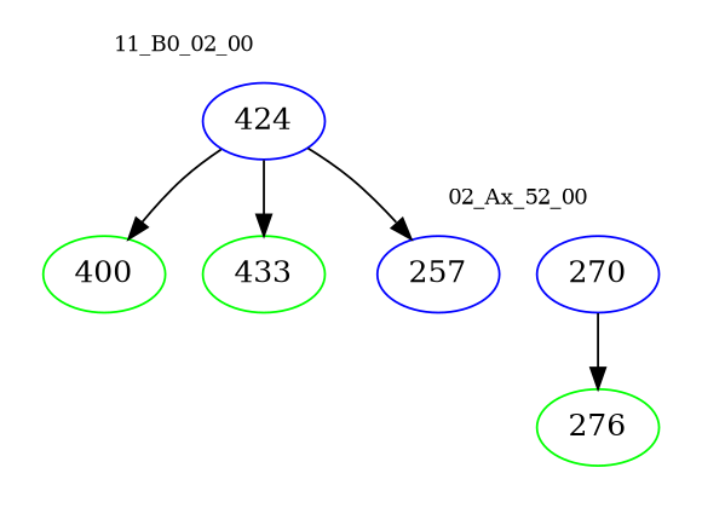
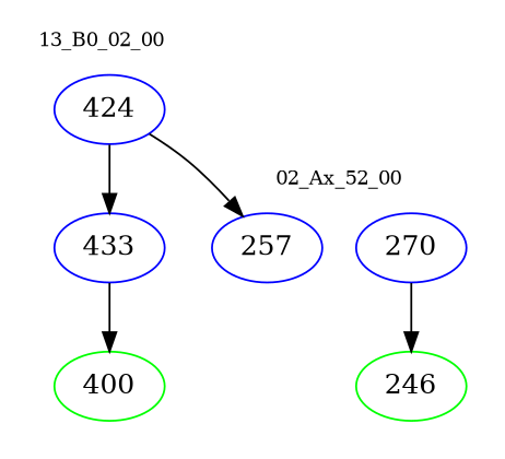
  digraph {
    node [color=blue]
    edge [color=black]
    n1 [label=270]
-   n2 [color=green label=276]
+   n2 [color=green label=246]
    n3 [label=257]
    n4 [label=424]
    n5 [color=green label=400]
-   n6 [color=green label=433]
+   n6 [label=433]
    subgraph cluster_1 {
      color=white
      fontsize=10
      label="02_Ax_52_00"
      n1
      n2
      n3
    }
    subgraph cluster_2 {
      color=white
      fontsize=10
-     label="11_B0_02_00"
+     label="13_B0_02_00"
      n4
      n5
      n6
    }
    n1 -> n2
    n4 -> n3
-   n4 -> n5
+   n6 -> n5
    n4 -> n6
  }
